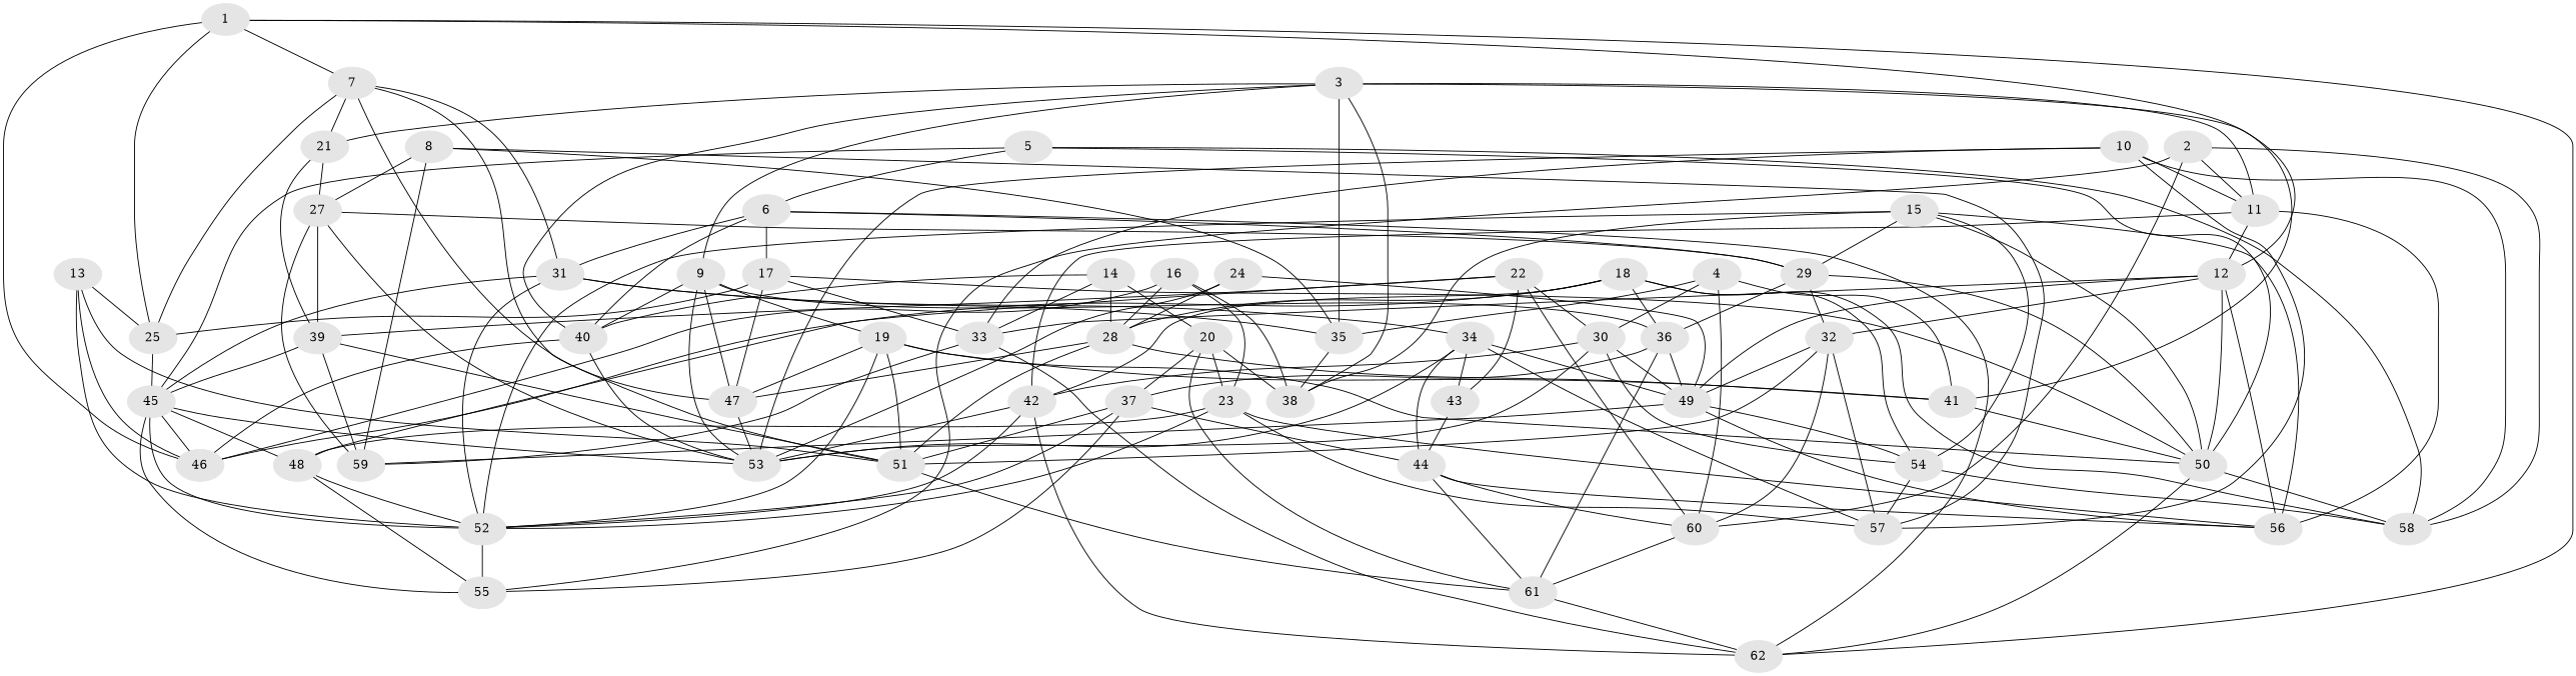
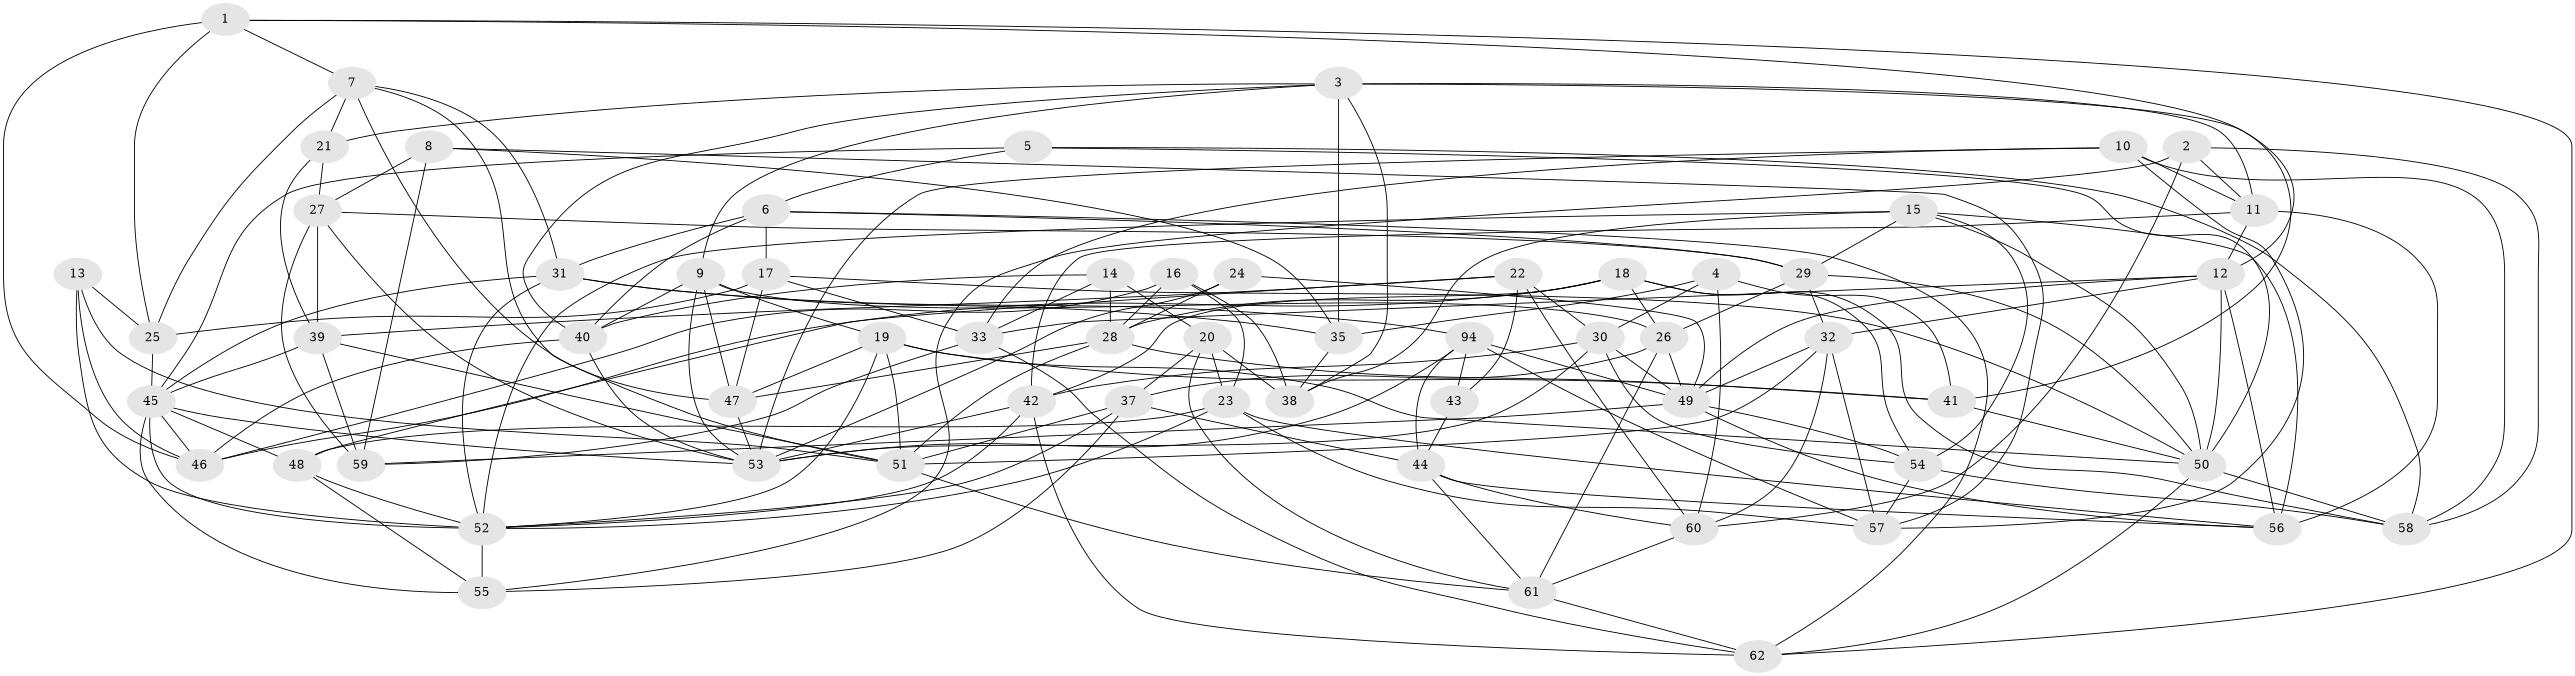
  graph {
    fontname="DejaVu Serif"
    node [color=gray90 fontname="DejaVu Serif" style=filled]
    edge [fontname="DejaVu Serif" weight=1.0]
    1
    7
    12
    25
    46
    62
    21
    31
    47
    51
    50
    33
    49
    56
    32
    45
    2
    11
    55
    58
    60
    42
    61
    3
    9
    35
    38
    40
    41
    19
-   36
+   36 [label=26]
    53
    27
    39
    4
    30
    54
    5
    6
    17
    29
    52
    48
-   34
+   34 [label=94]
    8
    57
    59
    37
    10
    13
    14
    20
    28
    23
    15
    16
    18
    44
    22
    43
    24
    1 -- 7
    1 -- 12
    1 -- 25 [weight=2.0]
    1 -- 46
    1 -- 62
    7 -- 25
    7 -- 21
    7 -- 31
    7 -- 47
    7 -- 51
    12 -- 50
    12 -- 33
    12 -- 49
    12 -- 56
    12 -- 32
    25 -- 45
    21 -- 27
    21 -- 39
    31 -- 45
    31 -- 35
    31 -- 52
    31 -- 34
    47 -- 53
    51 -- 61
    50 -- 62
    50 -- 58
    33 -- 62
    33 -- 59
    49 -- 56
    49 -- 54
    49 -- 59
    32 -- 51
    32 -- 49
    32 -- 60
    32 -- 57
    45 -- 46
    45 -- 55
    45 -- 53
    45 -- 52
    45 -- 48 [weight=2.0]
    2 -- 11
    2 -- 55
    2 -- 58
    2 -- 60
    11 -- 12
    11 -- 56
    11 -- 42
    60 -- 61
    42 -- 62
    42 -- 53
    42 -- 52
    61 -- 62
    3 -- 21
    3 -- 11
    3 -- 9
    3 -- 35 [weight=2.0]
    3 -- 38
    3 -- 40
    3 -- 41
    9 -- 47
    9 -- 40
    9 -- 19
    9 -- 36
    9 -- 53
    35 -- 38
    40 -- 46
    40 -- 53
    41 -- 50
    19 -- 47
    19 -- 51
    19 -- 50
    19 -- 41
    19 -- 52
    36 -- 49
    36 -- 61
    36 -- 37
    27 -- 53
    27 -- 39
    27 -- 29
    27 -- 59
    39 -- 51
    39 -- 45
    39 -- 59
    4 -- 60
    4 -- 35
    4 -- 41
    4 -- 30
    30 -- 49
    30 -- 42
    30 -- 53
    30 -- 54
    54 -- 58
    54 -- 57
    5 -- 50
    5 -- 45
    5 -- 58
    5 -- 6
    6 -- 62
    6 -- 31
    6 -- 40
    6 -- 17
    6 -- 29
    17 -- 25
    17 -- 47
    17 -- 50 [weight=2.0]
    17 -- 33
    29 -- 50
    29 -- 32
    29 -- 36
    52 -- 55
    48 -- 55
    48 -- 52
    34 -- 49
    34 -- 53
    34 -- 57
    34 -- 44
    34 -- 43
    8 -- 35
    8 -- 27
    8 -- 57
    8 -- 59
    37 -- 51
    37 -- 55
    37 -- 52
    37 -- 44
    10 -- 33
    10 -- 11
    10 -- 58
    10 -- 53
    10 -- 57
    13 -- 25
    13 -- 46
    13 -- 51
    13 -- 52
    14 -- 33
    14 -- 40
    14 -- 20
    14 -- 28
    20 -- 61
    20 -- 38 [weight=2.0]
    20 -- 37
    20 -- 23
    28 -- 47
    28 -- 51
    28 -- 41
    23 -- 56
    23 -- 52
    23 -- 48
    23 -- 57
    15 -- 50
    15 -- 56
    15 -- 38
    15 -- 54
    15 -- 29
    15 -- 52
    16 -- 46
    16 -- 38
    16 -- 28
    16 -- 23
    18 -- 46
    18 -- 58
    18 -- 42
    18 -- 36
    18 -- 54
    18 -- 28
    44 -- 56
    44 -- 60
    44 -- 61
    22 -- 60
    22 -- 39
    22 -- 30
    22 -- 48
    22 -- 43 [weight=2.0]
    43 -- 44
    24 -- 49 [weight=2.0]
    24 -- 53
    24 -- 28
  }
